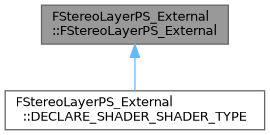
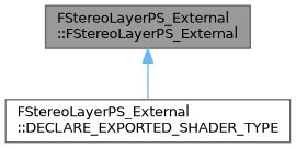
  digraph {
    rankdir=TB
    node [fontname=Helvetica fontsize=10 shape=box style=filled]
    n1 [color=gray40 fillcolor=grey60 fontcolor=black height=0.2 label="FStereoLayerPS_External\l::FStereoLayerPS_External" width=0.4]
-   n2 [color=grey40 fillcolor=white height=0.2 label="FStereoLayerPS_External\l::DECLARE_SHADER_SHADER_TYPE" width=0.4]
+   n2 [color=grey40 fillcolor=white height=0.2 label="FStereoLayerPS_External\l::DECLARE_EXPORTED_SHADER_TYPE" width=0.4]
    n1 -> n2 [color=steelblue1 dir=back fontname=Helvetica fontsize=10 labelfontname=Helvetica labelfontsize=10 style=solid]
  }
